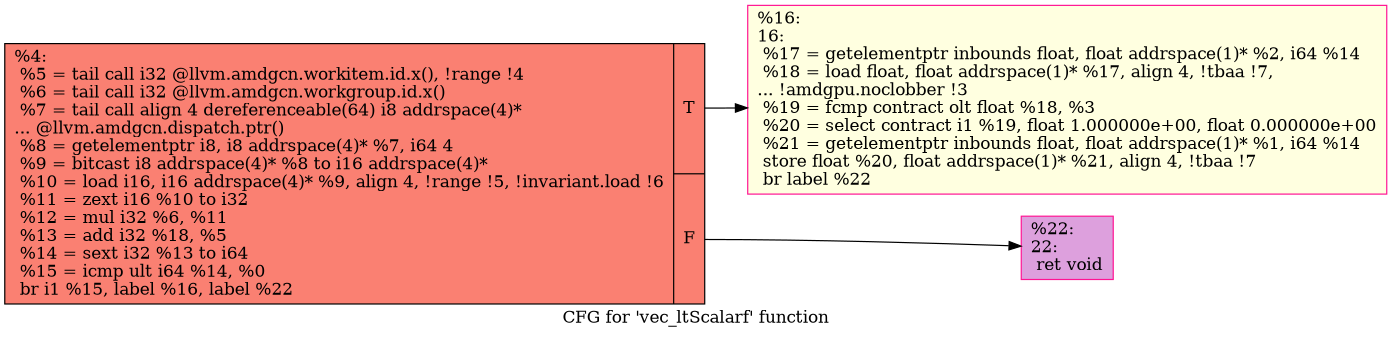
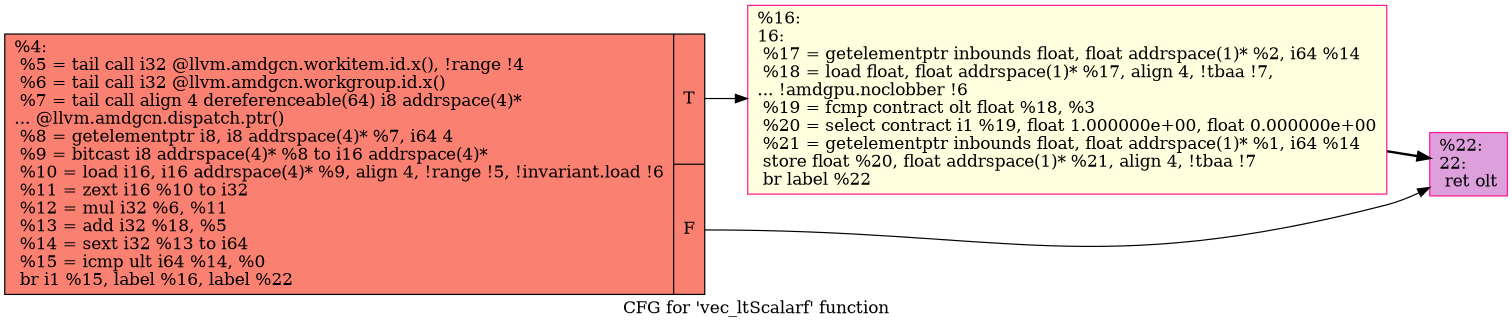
  digraph {
    label="CFG for 'vec_ltScalarf' function"
    rankdir=LR
    node [color=deeppink shape=record style=filled]
    edge [style=solid]
    n1 [color=black fillcolor=salmon label="{%4:\l  %5 = tail call i32 @llvm.amdgcn.workitem.id.x(), !range !4\l  %6 = tail call i32 @llvm.amdgcn.workgroup.id.x()\l  %7 = tail call align 4 dereferenceable(64) i8 addrspace(4)*\l... @llvm.amdgcn.dispatch.ptr()\l  %8 = getelementptr i8, i8 addrspace(4)* %7, i64 4\l  %9 = bitcast i8 addrspace(4)* %8 to i16 addrspace(4)*\l  %10 = load i16, i16 addrspace(4)* %9, align 4, !range !5, !invariant.load !6\l  %11 = zext i16 %10 to i32\l  %12 = mul i32 %6, %11\l  %13 = add i32 %18, %5\l  %14 = sext i32 %13 to i64\l  %15 = icmp ult i64 %14, %0\l  br i1 %15, label %16, label %22\l|{<s0>T|<s1>F}}"]
-   n2 [fillcolor=lightyellow label="{%16:\l16:                                               \l  %17 = getelementptr inbounds float, float addrspace(1)* %2, i64 %14\l  %18 = load float, float addrspace(1)* %17, align 4, !tbaa !7,\l... !amdgpu.noclobber !3\l  %19 = fcmp contract olt float %18, %3\l  %20 = select contract i1 %19, float 1.000000e+00, float 0.000000e+00\l  %21 = getelementptr inbounds float, float addrspace(1)* %1, i64 %14\l  store float %20, float addrspace(1)* %21, align 4, !tbaa !7\l  br label %22\l}"]
-   n3 [fillcolor=plum label="{%22:\l22:                                               \l  ret void\l}"]
+   n2 [fillcolor=lightyellow label="{%16:\l16:                                               \l  %17 = getelementptr inbounds float, float addrspace(1)* %2, i64 %14\l  %18 = load float, float addrspace(1)* %17, align 4, !tbaa !7,\l... !amdgpu.noclobber !6\l  %19 = fcmp contract olt float %18, %3\l  %20 = select contract i1 %19, float 1.000000e+00, float 0.000000e+00\l  %21 = getelementptr inbounds float, float addrspace(1)* %1, i64 %14\l  store float %20, float addrspace(1)* %21, align 4, !tbaa !7\l  br label %22\l}"]
+   n3 [fillcolor=plum label="{%22:\l22:                                               \l  ret olt\l}"]
    n1 -> n2 [tailport=s0]
    n1 -> n3 [tailport=s1]
+   n2 -> n3 [style=bold]
  }
